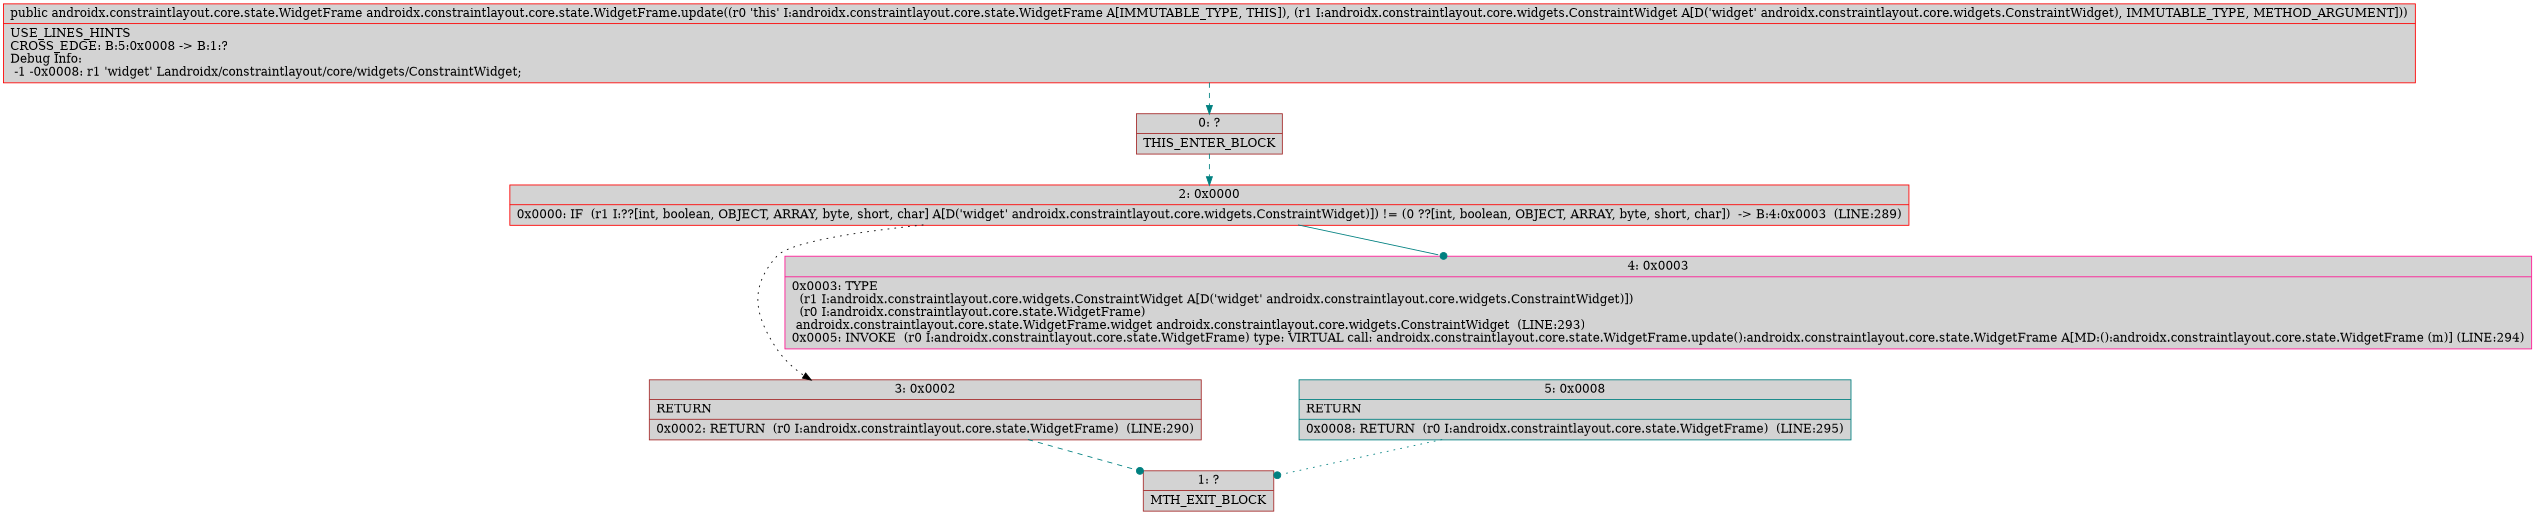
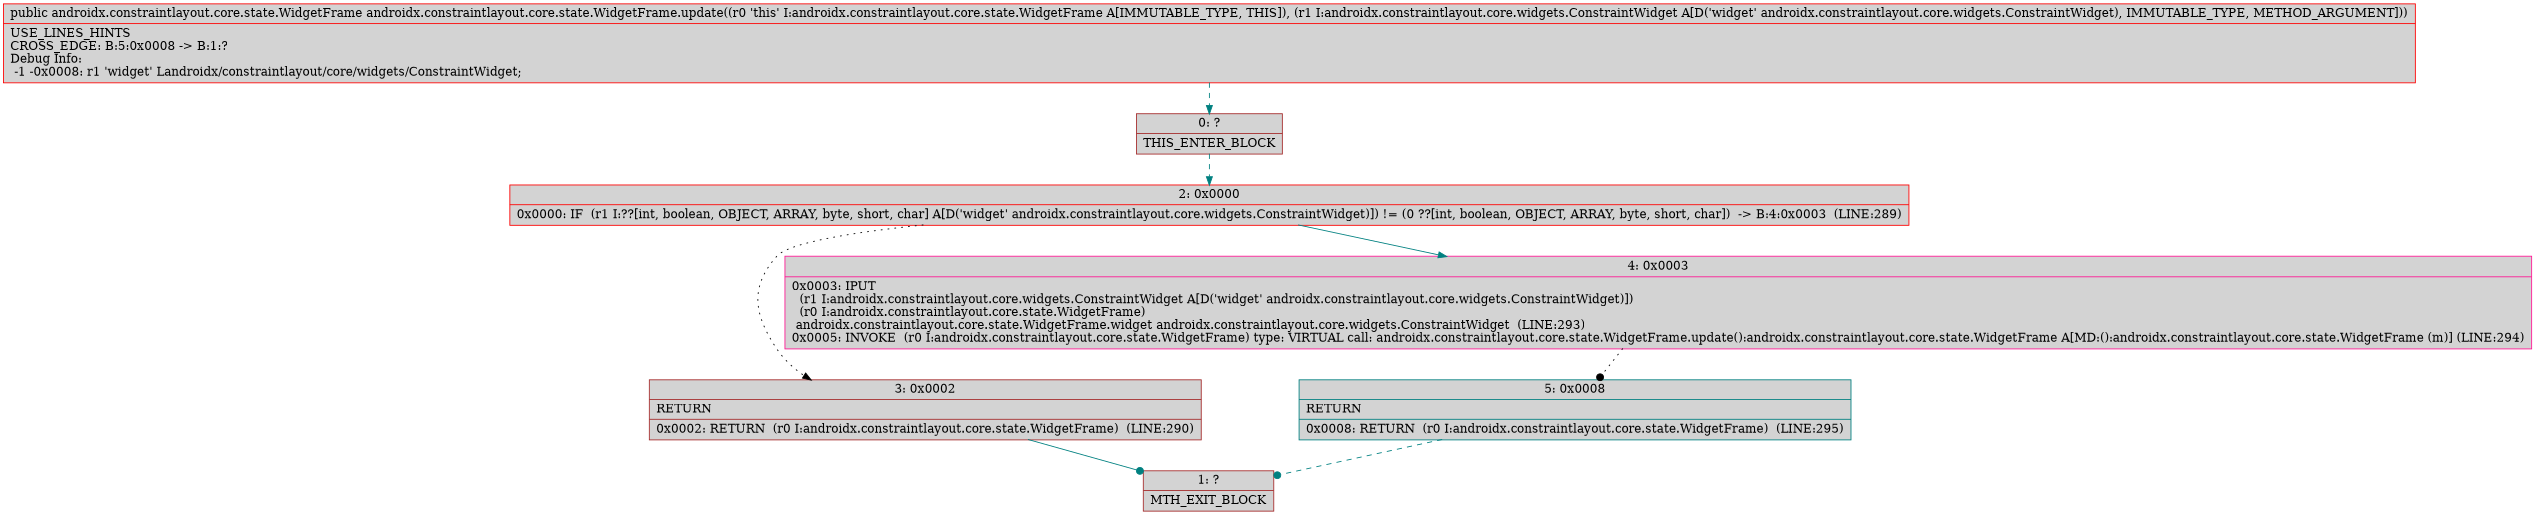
  digraph {
    node [color=brown fillcolor=lightgrey shape=record style=filled]
    edge [arrowhead=normal color=teal style=dashed]
    n1 [label="{0\:\ ?|THIS_ENTER_BLOCK\l}"]
    n2 [color=red label="{2\:\ 0x0000|0x0000: IF  (r1 I:??[int, boolean, OBJECT, ARRAY, byte, short, char] A[D('widget' androidx.constraintlayout.core.widgets.ConstraintWidget)]) != (0 ??[int, boolean, OBJECT, ARRAY, byte, short, char])  \-\> B:4:0x0003  (LINE:289)\l}"]
    n3 [label="{3\:\ 0x0002|RETURN\l|0x0002: RETURN  (r0 I:androidx.constraintlayout.core.state.WidgetFrame)  (LINE:290)\l}"]
-   n4 [color=deeppink label="{4\:\ 0x0003|0x0003: TYPE  \l  (r1 I:androidx.constraintlayout.core.widgets.ConstraintWidget A[D('widget' androidx.constraintlayout.core.widgets.ConstraintWidget)])\l  (r0 I:androidx.constraintlayout.core.state.WidgetFrame)\l androidx.constraintlayout.core.state.WidgetFrame.widget androidx.constraintlayout.core.widgets.ConstraintWidget  (LINE:293)\l0x0005: INVOKE  (r0 I:androidx.constraintlayout.core.state.WidgetFrame) type: VIRTUAL call: androidx.constraintlayout.core.state.WidgetFrame.update():androidx.constraintlayout.core.state.WidgetFrame A[MD:():androidx.constraintlayout.core.state.WidgetFrame (m)] (LINE:294)\l}"]
+   n4 [color=deeppink label="{4\:\ 0x0003|0x0003: IPUT  \l  (r1 I:androidx.constraintlayout.core.widgets.ConstraintWidget A[D('widget' androidx.constraintlayout.core.widgets.ConstraintWidget)])\l  (r0 I:androidx.constraintlayout.core.state.WidgetFrame)\l androidx.constraintlayout.core.state.WidgetFrame.widget androidx.constraintlayout.core.widgets.ConstraintWidget  (LINE:293)\l0x0005: INVOKE  (r0 I:androidx.constraintlayout.core.state.WidgetFrame) type: VIRTUAL call: androidx.constraintlayout.core.state.WidgetFrame.update():androidx.constraintlayout.core.state.WidgetFrame A[MD:():androidx.constraintlayout.core.state.WidgetFrame (m)] (LINE:294)\l}"]
    n5 [label="{1\:\ ?|MTH_EXIT_BLOCK\l}"]
    n6 [color=teal label="{5\:\ 0x0008|RETURN\l|0x0008: RETURN  (r0 I:androidx.constraintlayout.core.state.WidgetFrame)  (LINE:295)\l}"]
    n7 [color=red label="{public androidx.constraintlayout.core.state.WidgetFrame androidx.constraintlayout.core.state.WidgetFrame.update((r0 'this' I:androidx.constraintlayout.core.state.WidgetFrame A[IMMUTABLE_TYPE, THIS]), (r1 I:androidx.constraintlayout.core.widgets.ConstraintWidget A[D('widget' androidx.constraintlayout.core.widgets.ConstraintWidget), IMMUTABLE_TYPE, METHOD_ARGUMENT]))  | USE_LINES_HINTS\lCROSS_EDGE: B:5:0x0008 \-\> B:1:?\lDebug Info:\l  \-1 \-0x0008: r1 'widget' Landroidx\/constraintlayout\/core\/widgets\/ConstraintWidget;\l}"]
    n1 -> n2
    n2 -> n3 [color=black style=dotted]
-   n2 -> n4 [arrowhead=dot style=solid]
-   n3 -> n5 [arrowhead=dot]
-   n6 -> n5 [arrowhead=dot style=dotted]
+   n2 -> n4 [style=solid]
+   n3 -> n5 [arrowhead=dot style=solid]
+   n4 -> n6 [arrowhead=dot color=black style=dotted]
+   n6 -> n5 [arrowhead=dot]
    n7 -> n1
  }
